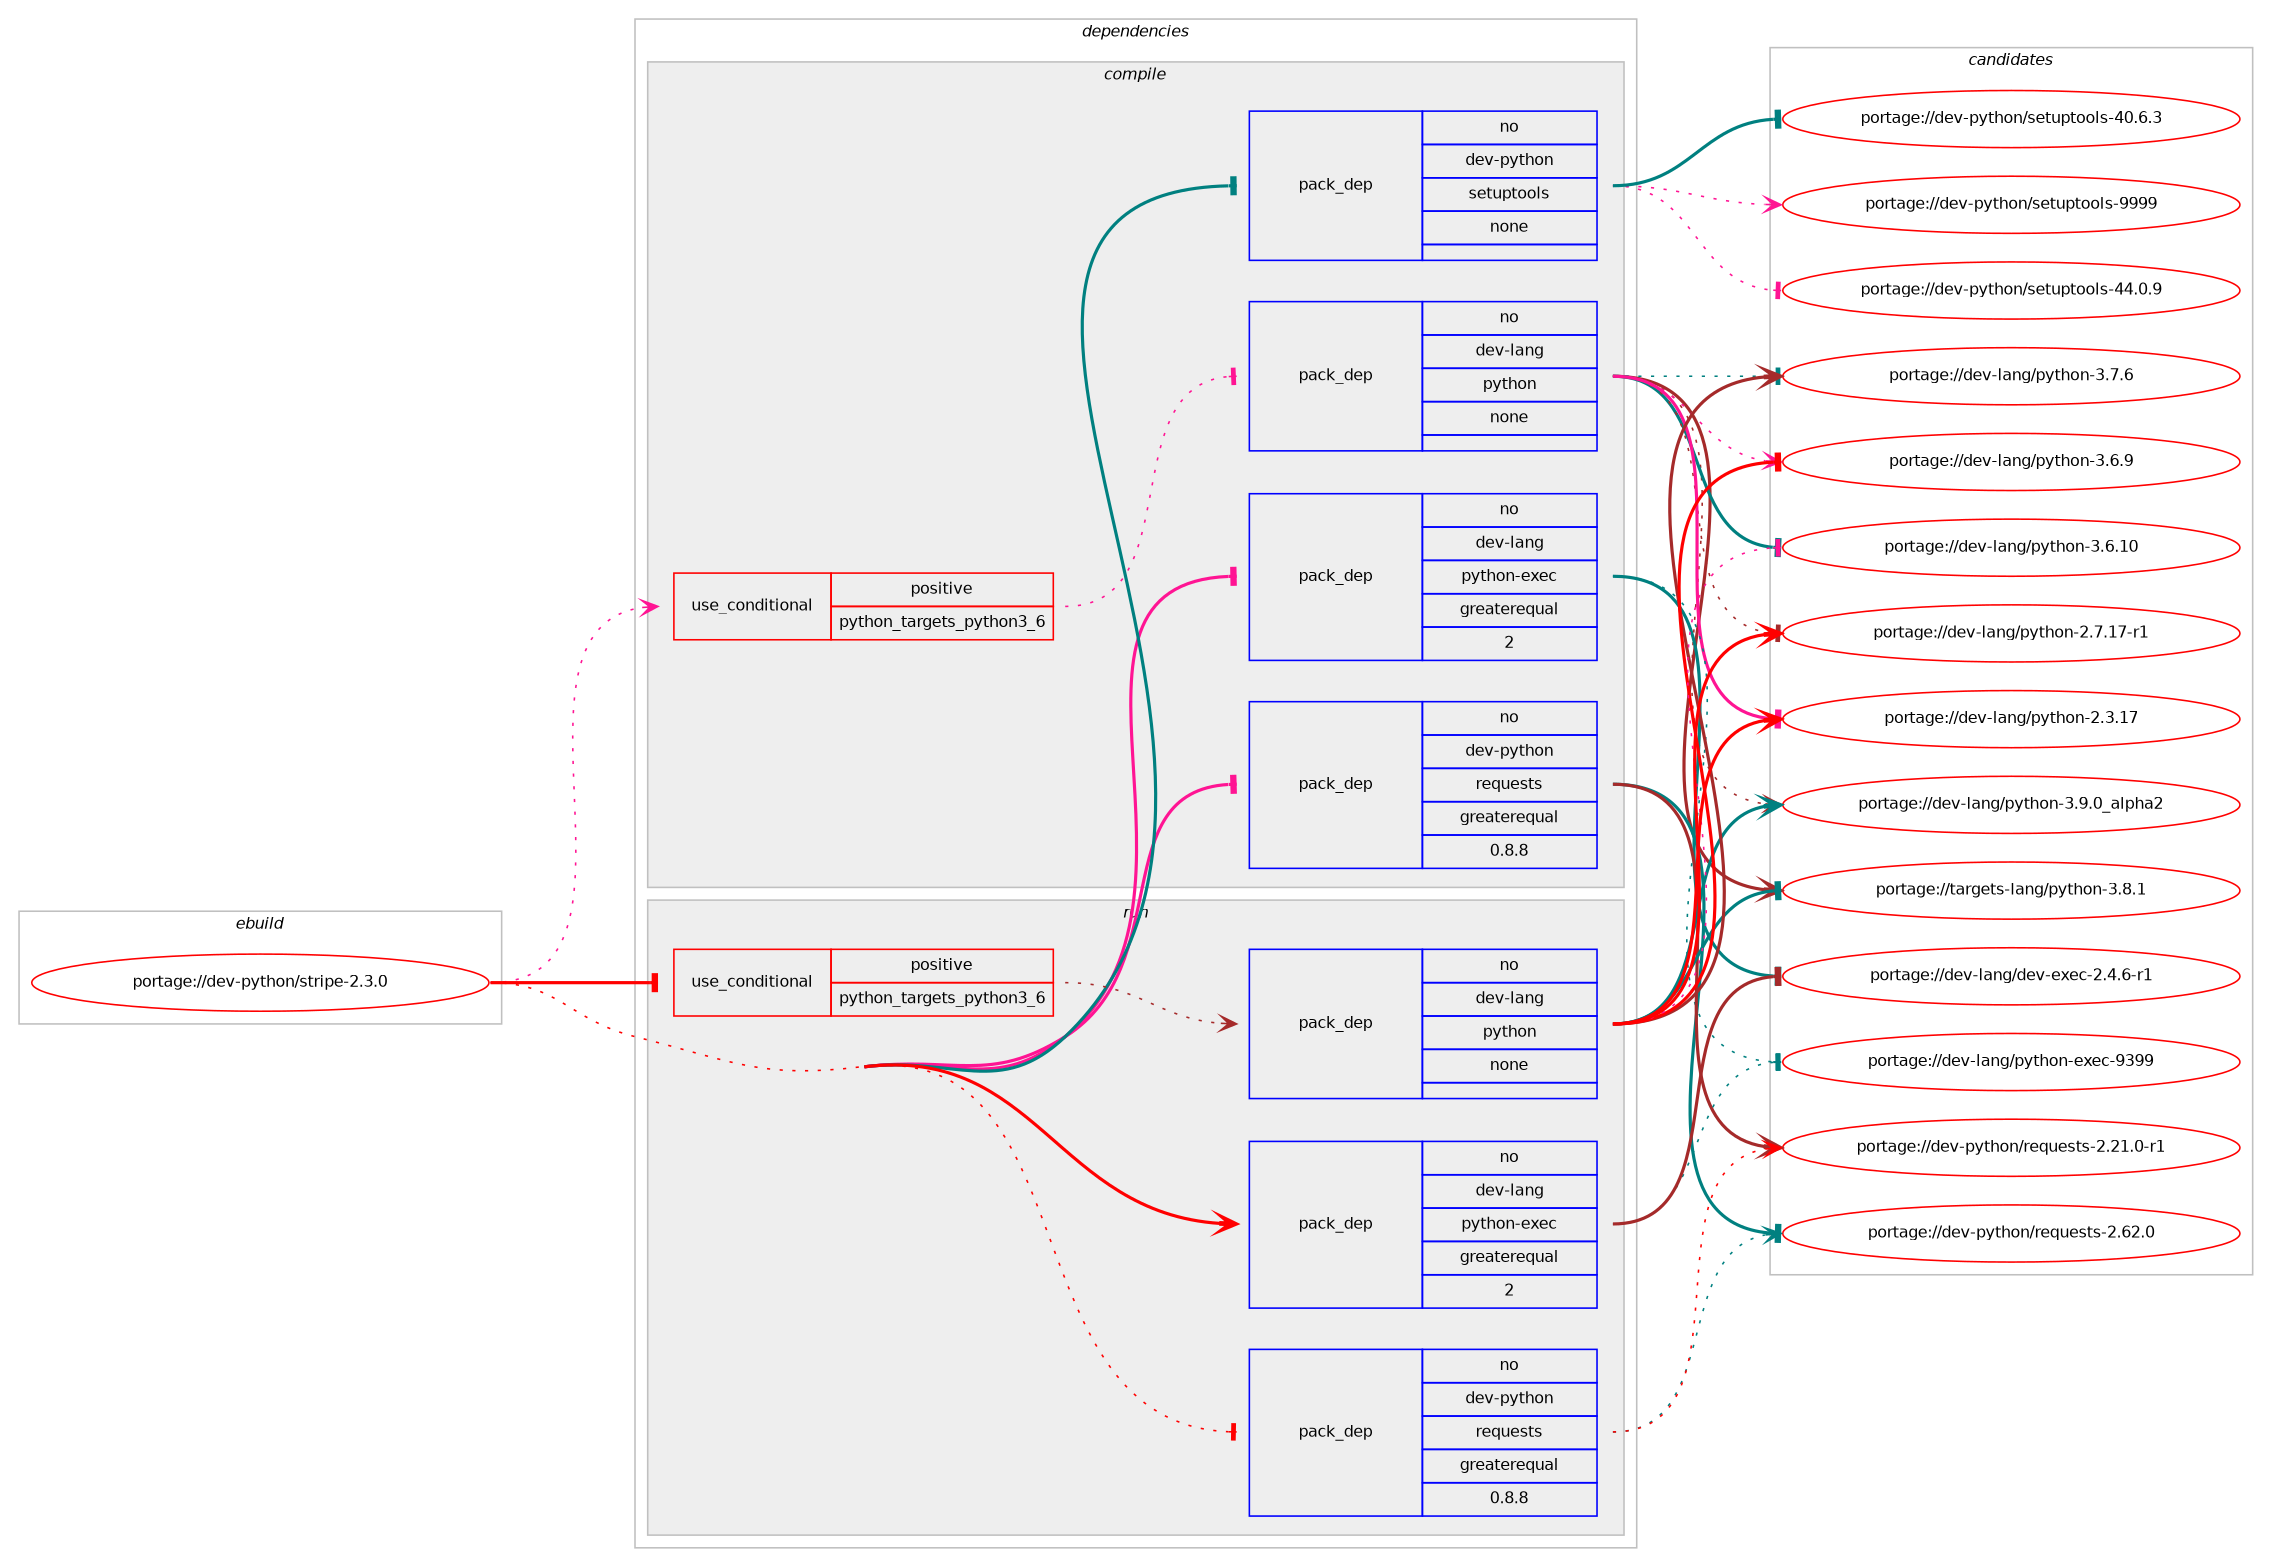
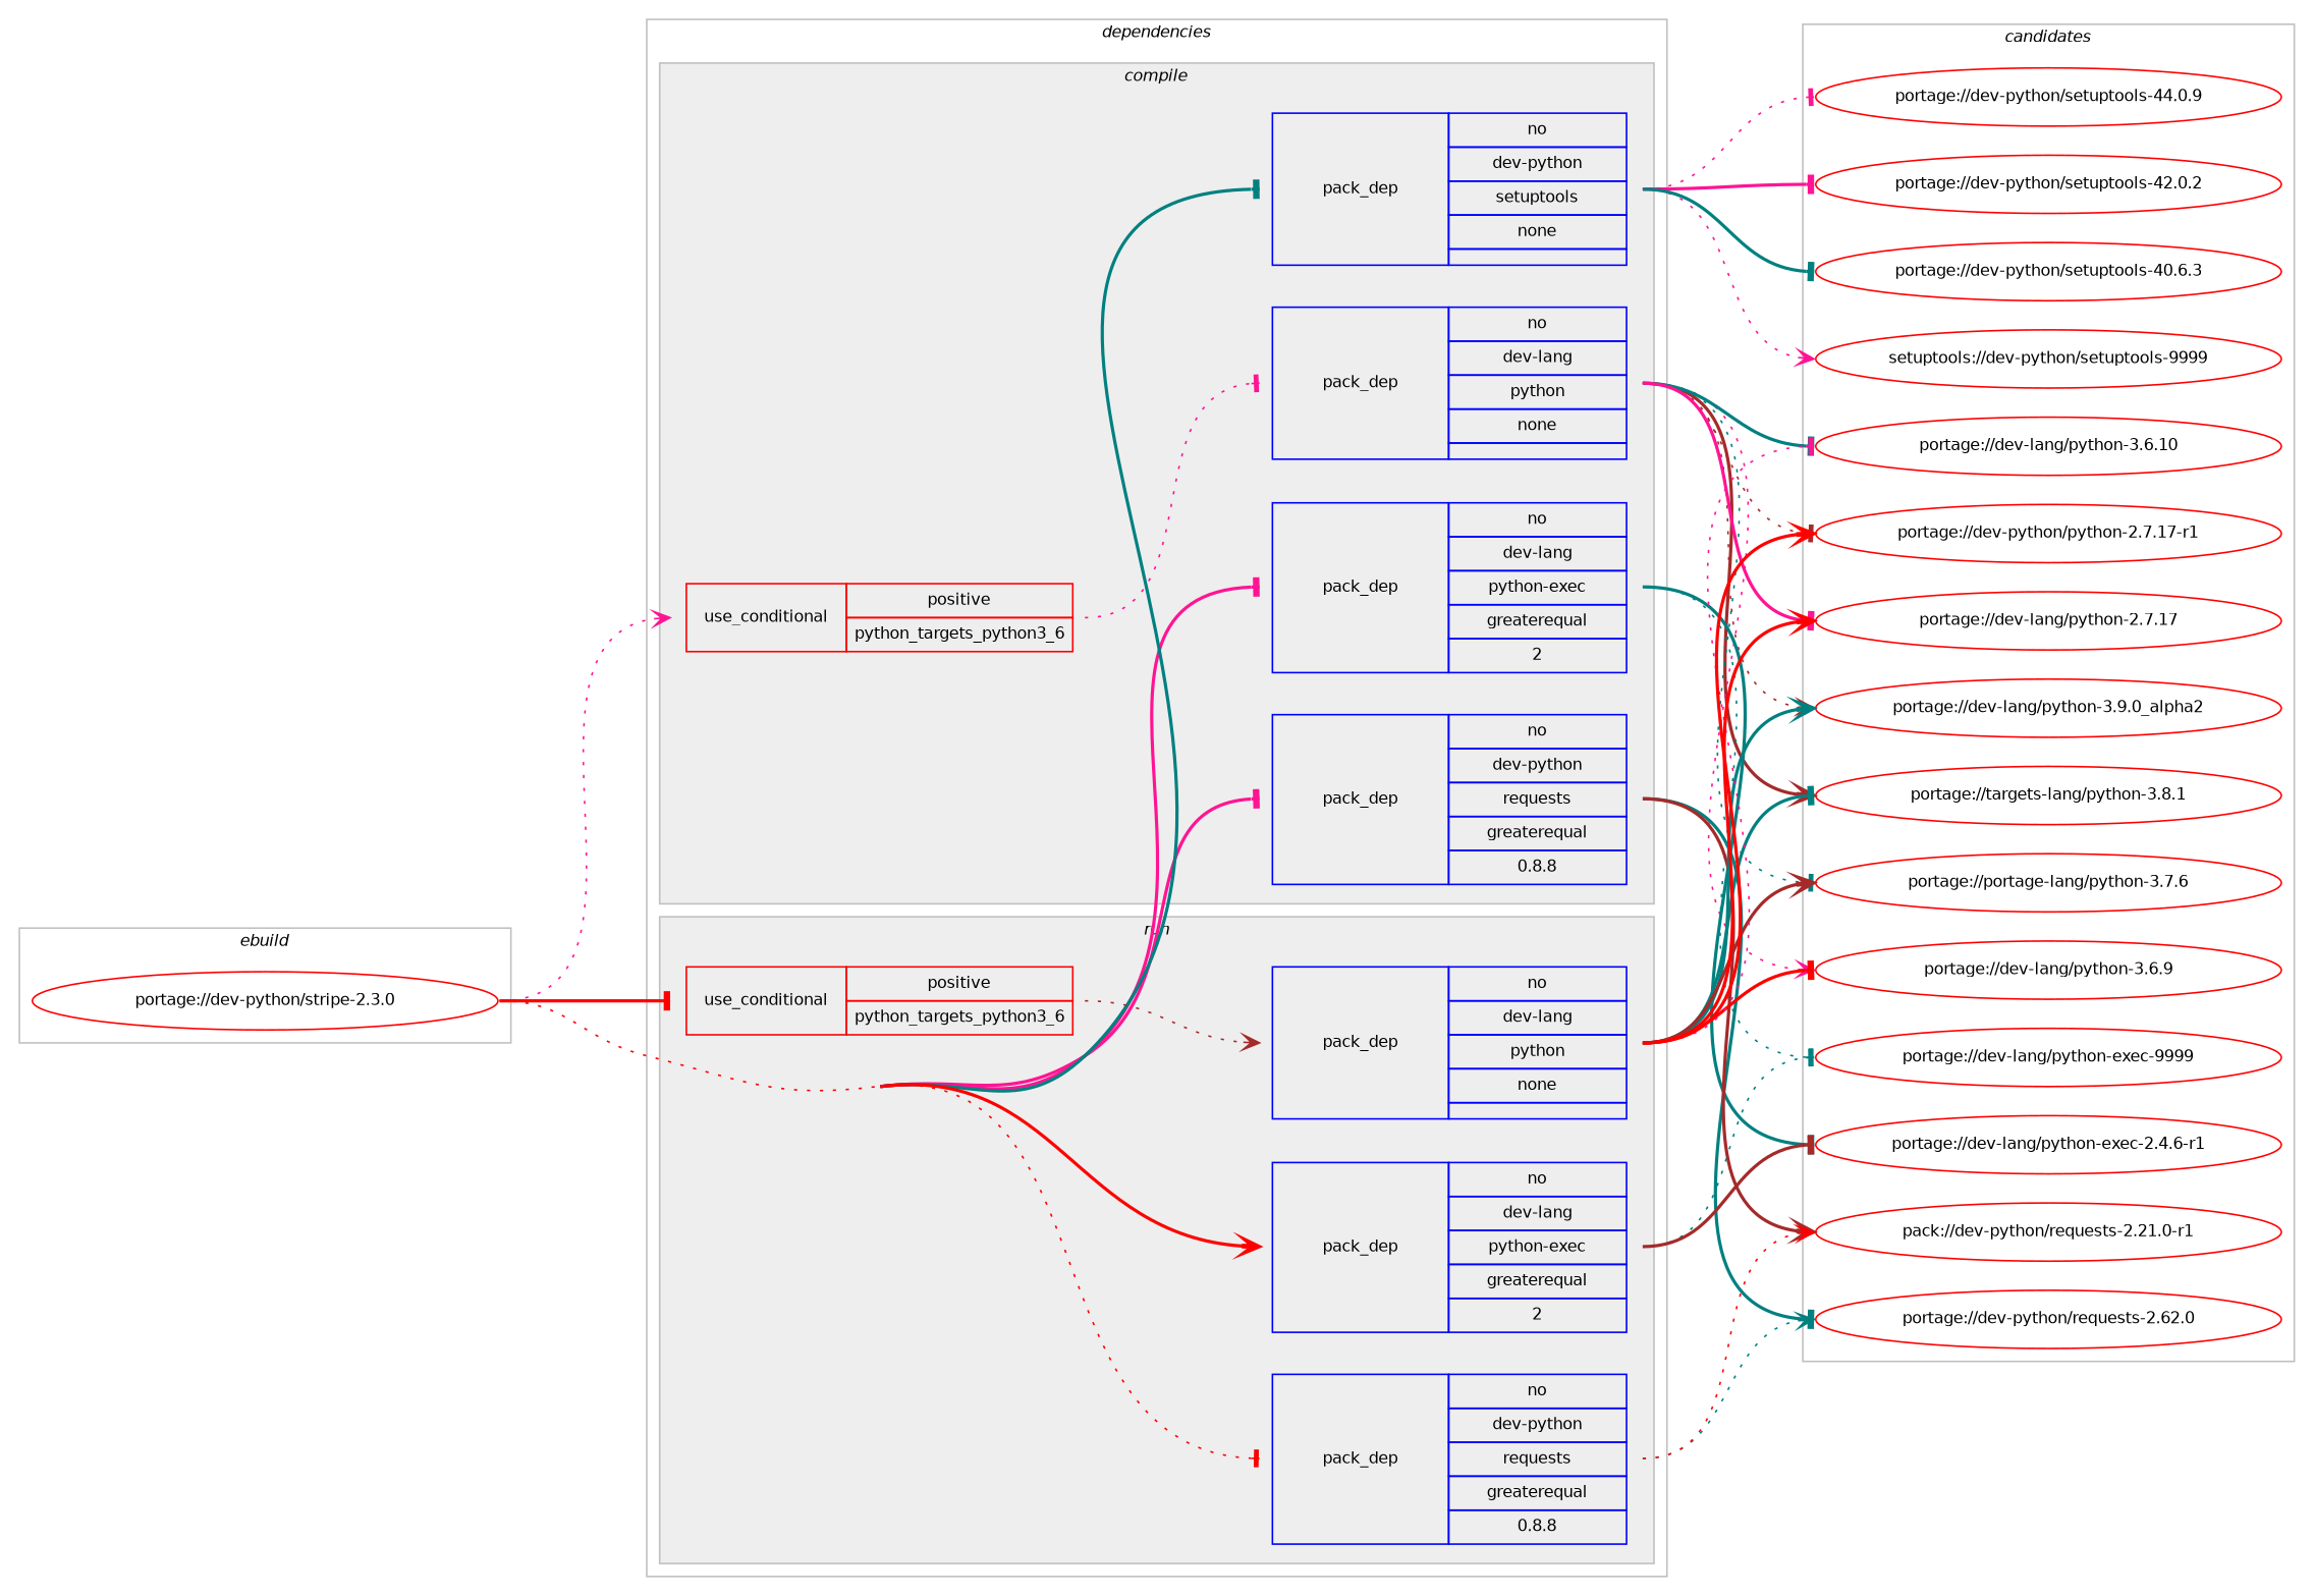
  digraph {
    compound=true
    concentrate=true
    fontname=Helvetica
    fontsize=10
    newrank=true
    rankdir=LR
    ranksep=1.5
    node [color=red fontname=Helvetica fontsize=10]
    edge [arrowhead=tee color=teal headport=w style=bold tailport=e weight=100]
    n1 [label="portage://dev-python/stripe-2.3.0" width=4]
    n2 [color=blue label=<<TABLE BORDER="0" CELLBORDER="1" CELLSPACING="0" CELLPADDING="4" WIDTH="220"><TR><TD ROWSPAN="6" CELLPADDING="30">pack_dep</TD></TR><TR><TD WIDTH="110">no</TD></TR><TR><TD>dev-lang</TD></TR><TR><TD>python</TD></TR><TR><TD>none</TD></TR><TR><TD></TD></TR></TABLE>> shape=none]
    n3 [label=<<TABLE BORDER="0" CELLBORDER="1" CELLSPACING="0" CELLPADDING="4"><TR><TD ROWSPAN="3" CELLPADDING="10">use_conditional</TD></TR><TR><TD>positive</TD></TR><TR><TD>python_targets_python3_6</TD></TR></TABLE>> shape=none]
    n4 [color=blue label=<<TABLE BORDER="0" CELLBORDER="1" CELLSPACING="0" CELLPADDING="4" WIDTH="220"><TR><TD ROWSPAN="6" CELLPADDING="30">pack_dep</TD></TR><TR><TD WIDTH="110">no</TD></TR><TR><TD>dev-lang</TD></TR><TR><TD>python-exec</TD></TR><TR><TD>greaterequal</TD></TR><TR><TD>2</TD></TR></TABLE>> shape=none]
    n5 [color=blue label=<<TABLE BORDER="0" CELLBORDER="1" CELLSPACING="0" CELLPADDING="4" WIDTH="220"><TR><TD ROWSPAN="6" CELLPADDING="30">pack_dep</TD></TR><TR><TD WIDTH="110">no</TD></TR><TR><TD>dev-python</TD></TR><TR><TD>requests</TD></TR><TR><TD>greaterequal</TD></TR><TR><TD>0.8.8</TD></TR></TABLE>> shape=none]
    n6 [color=blue label=<<TABLE BORDER="0" CELLBORDER="1" CELLSPACING="0" CELLPADDING="4" WIDTH="220"><TR><TD ROWSPAN="6" CELLPADDING="30">pack_dep</TD></TR><TR><TD WIDTH="110">no</TD></TR><TR><TD>dev-python</TD></TR><TR><TD>setuptools</TD></TR><TR><TD>none</TD></TR><TR><TD></TD></TR></TABLE>> shape=none]
    n7 [color=blue label=<<TABLE BORDER="0" CELLBORDER="1" CELLSPACING="0" CELLPADDING="4" WIDTH="220"><TR><TD ROWSPAN="6" CELLPADDING="30">pack_dep</TD></TR><TR><TD WIDTH="110">no</TD></TR><TR><TD>dev-lang</TD></TR><TR><TD>python</TD></TR><TR><TD>none</TD></TR><TR><TD></TD></TR></TABLE>> shape=none]
    n8 [label=<<TABLE BORDER="0" CELLBORDER="1" CELLSPACING="0" CELLPADDING="4"><TR><TD ROWSPAN="3" CELLPADDING="10">use_conditional</TD></TR><TR><TD>positive</TD></TR><TR><TD>python_targets_python3_6</TD></TR></TABLE>> shape=none]
    n9 [color=blue label=<<TABLE BORDER="0" CELLBORDER="1" CELLSPACING="0" CELLPADDING="4" WIDTH="220"><TR><TD ROWSPAN="6" CELLPADDING="30">pack_dep</TD></TR><TR><TD WIDTH="110">no</TD></TR><TR><TD>dev-lang</TD></TR><TR><TD>python-exec</TD></TR><TR><TD>greaterequal</TD></TR><TR><TD>2</TD></TR></TABLE>> shape=none]
    n10 [color=blue label=<<TABLE BORDER="0" CELLBORDER="1" CELLSPACING="0" CELLPADDING="4" WIDTH="220"><TR><TD ROWSPAN="6" CELLPADDING="30">pack_dep</TD></TR><TR><TD WIDTH="110">no</TD></TR><TR><TD>dev-python</TD></TR><TR><TD>requests</TD></TR><TR><TD>greaterequal</TD></TR><TR><TD>0.8.8</TD></TR></TABLE>> shape=none]
    n11 [label="portage://dev-lang/python-3.9.0_alpha2" width=4]
    n12 [label="portage://targets-lang/python-3.8.1" width=4]
-   n13 [label="portage://dev-lang/python-3.7.6" width=4]
+   n13 [label="portage://portage-lang/python-3.7.6" width=4]
    n14 [label="portage://dev-lang/python-3.6.9" width=4]
    n15 [label="portage://dev-lang/python-3.6.10" width=4]
-   n16 [label="portage://dev-lang/python-2.7.17-r1" width=4]
-   n17 [label="portage://dev-lang/python-2.3.17" width=4]
-   n18 [label="portage://dev-lang/python-exec-9399" width=4]
-   n19 [label="portage://dev-lang/dev-exec-2.4.6-r1" width=4]
+   n16 [label="portage://dev-python/python-2.7.17-r1" width=4]
+   n17 [label="portage://dev-lang/python-2.7.17" width=4]
+   n18 [label="portage://dev-lang/python-exec-9999" width=4]
+   n19 [label="portage://dev-lang/python-exec-2.4.6-r1" width=4]
    n20 [label="portage://dev-python/requests-2.62.0" width=4]
-   n21 [label="portage://dev-python/requests-2.21.0-r1" width=4]
-   n22 [label="portage://dev-python/setuptools-9999" width=4]
+   n21 [label="pack://dev-python/requests-2.21.0-r1" width=4]
+   n22 [label="setuptools://dev-python/setuptools-9999" width=4]
    n23 [label="portage://dev-python/setuptools-44.0.9" width=4]
+   n24 [label="portage://dev-python/setuptools-42.0.2" width=4]
    n25 [label="portage://dev-python/setuptools-40.6.3" width=4]
    subgraph cluster_1 {
      color=gray
      label=<<i>ebuild</i>>
      rank=same
      n1
    }
    subgraph cluster_2 {
      color=gray
      label=<<i>dependencies</i>>
      subgraph cluster_3 {
        color=gray
        fillcolor="#eeeeee"
        label=<<i>compile</i>>
        style=filled
        subgraph sub_4 {
          color=gray
          fillcolor="#eeeeee"
          label=<<i>compile</i>>
          style=filled
          n3
          subgraph sub_5 {
            color=gray
            fillcolor="#eeeeee"
            label=<<i>compile</i>>
            style=filled
            n2
          }
        }
        subgraph sub_6 {
          color=gray
          fillcolor="#eeeeee"
          label=<<i>compile</i>>
          style=filled
          n4
        }
        subgraph sub_7 {
          color=gray
          fillcolor="#eeeeee"
          label=<<i>compile</i>>
          style=filled
          n5
        }
        subgraph sub_8 {
          color=gray
          fillcolor="#eeeeee"
          label=<<i>compile</i>>
          style=filled
          n6
        }
      }
      subgraph cluster_9 {
        color=gray
        fillcolor="#eeeeee"
        label=<<i>compile and run</i>>
        style=filled
      }
      subgraph cluster_10 {
        color=gray
        fillcolor="#eeeeee"
        label=<<i>run</i>>
        style=filled
        subgraph sub_11 {
          color=gray
          fillcolor="#eeeeee"
          label=<<i>run</i>>
          style=filled
          n8
          subgraph sub_12 {
            color=gray
            fillcolor="#eeeeee"
            label=<<i>run</i>>
            style=filled
            n7
          }
        }
        subgraph sub_13 {
          color=gray
          fillcolor="#eeeeee"
          label=<<i>run</i>>
          style=filled
          n9
        }
        subgraph sub_14 {
          color=gray
          fillcolor="#eeeeee"
          label=<<i>run</i>>
          style=filled
          n10
        }
      }
    }
    subgraph cluster_15 {
      color=gray
      label=<<i>candidates</i>>
      rank=same
      subgraph sub_16 {
        color=black
        label=<<i>candidates</i>>
        nodesep=1
        rank=same
        n11
        n12
        n13
        n14
        n15
        n16
        n17
      }
      subgraph sub_17 {
        color=black
        label=<<i>candidates</i>>
        nodesep=1
        rank=same
        n18
        n19
      }
      subgraph sub_18 {
        color=black
        label=<<i>candidates</i>>
        nodesep=1
        rank=same
        n20
        n21
      }
      subgraph sub_19 {
        color=black
        label=<<i>candidates</i>>
        nodesep=1
        rank=same
        n22
        n23
+       n24
        n25
      }
      subgraph sub_20 {
        color=black
        label=<<i>candidates</i>>
        nodesep=1
        rank=same
        n11
        n12
        n13
        n14
        n15
        n16
        n17
      }
      subgraph sub_21 {
        color=black
        label=<<i>candidates</i>>
        nodesep=1
        rank=same
        n18
        n19
      }
      subgraph sub_22 {
        color=black
        label=<<i>candidates</i>>
        nodesep=1
        rank=same
        n20
        n21
      }
    }
    n1 -> n3 [arrowhead=vee color=deeppink style=dotted weight=20]
    n1 -> n4 [color=deeppink weight=20]
    n1 -> n5 [color=deeppink weight=20]
    n1 -> n6 [weight=20]
    n1 -> n8 [color=red weight=20]
    n1 -> n9 [arrowhead=vee color=red weight=20]
    n1 -> n10 [color=red style=dotted weight=20]
    n2 -> n11 [arrowhead=vee color=brown style=dotted]
    n2 -> n12 [arrowhead=vee color=brown]
    n2 -> n13 [style=dotted]
    n2 -> n14 [arrowhead=vee color=deeppink style=dotted]
    n2 -> n15
    n2 -> n16 [color=brown style=dotted]
    n2 -> n17 [color=deeppink]
    n3 -> n2 [color=deeppink style=dotted weight=20]
    n4 -> n18 [style=dotted]
    n4 -> n19
    n5 -> n20
    n5 -> n21 [arrowhead=vee color=brown]
    n6 -> n22 [arrowhead=vee color=deeppink style=dotted]
    n6 -> n23 [color=deeppink style=dotted]
+   n6 -> n24 [color=deeppink]
    n6 -> n25
    n7 -> n11 [arrowhead=vee]
    n7 -> n12
    n7 -> n13 [arrowhead=vee color=brown]
    n7 -> n14 [color=red]
    n7 -> n15 [color=deeppink style=dotted]
    n7 -> n16 [arrowhead=vee color=red]
    n7 -> n17 [arrowhead=vee color=red]
    n8 -> n7 [arrowhead=vee color=brown style=dotted weight=20]
    n9 -> n18 [style=dotted]
    n9 -> n19 [color=brown]
    n10 -> n20 [arrowhead=vee style=dotted]
    n10 -> n21 [arrowhead=vee color=red style=dotted]
  }
